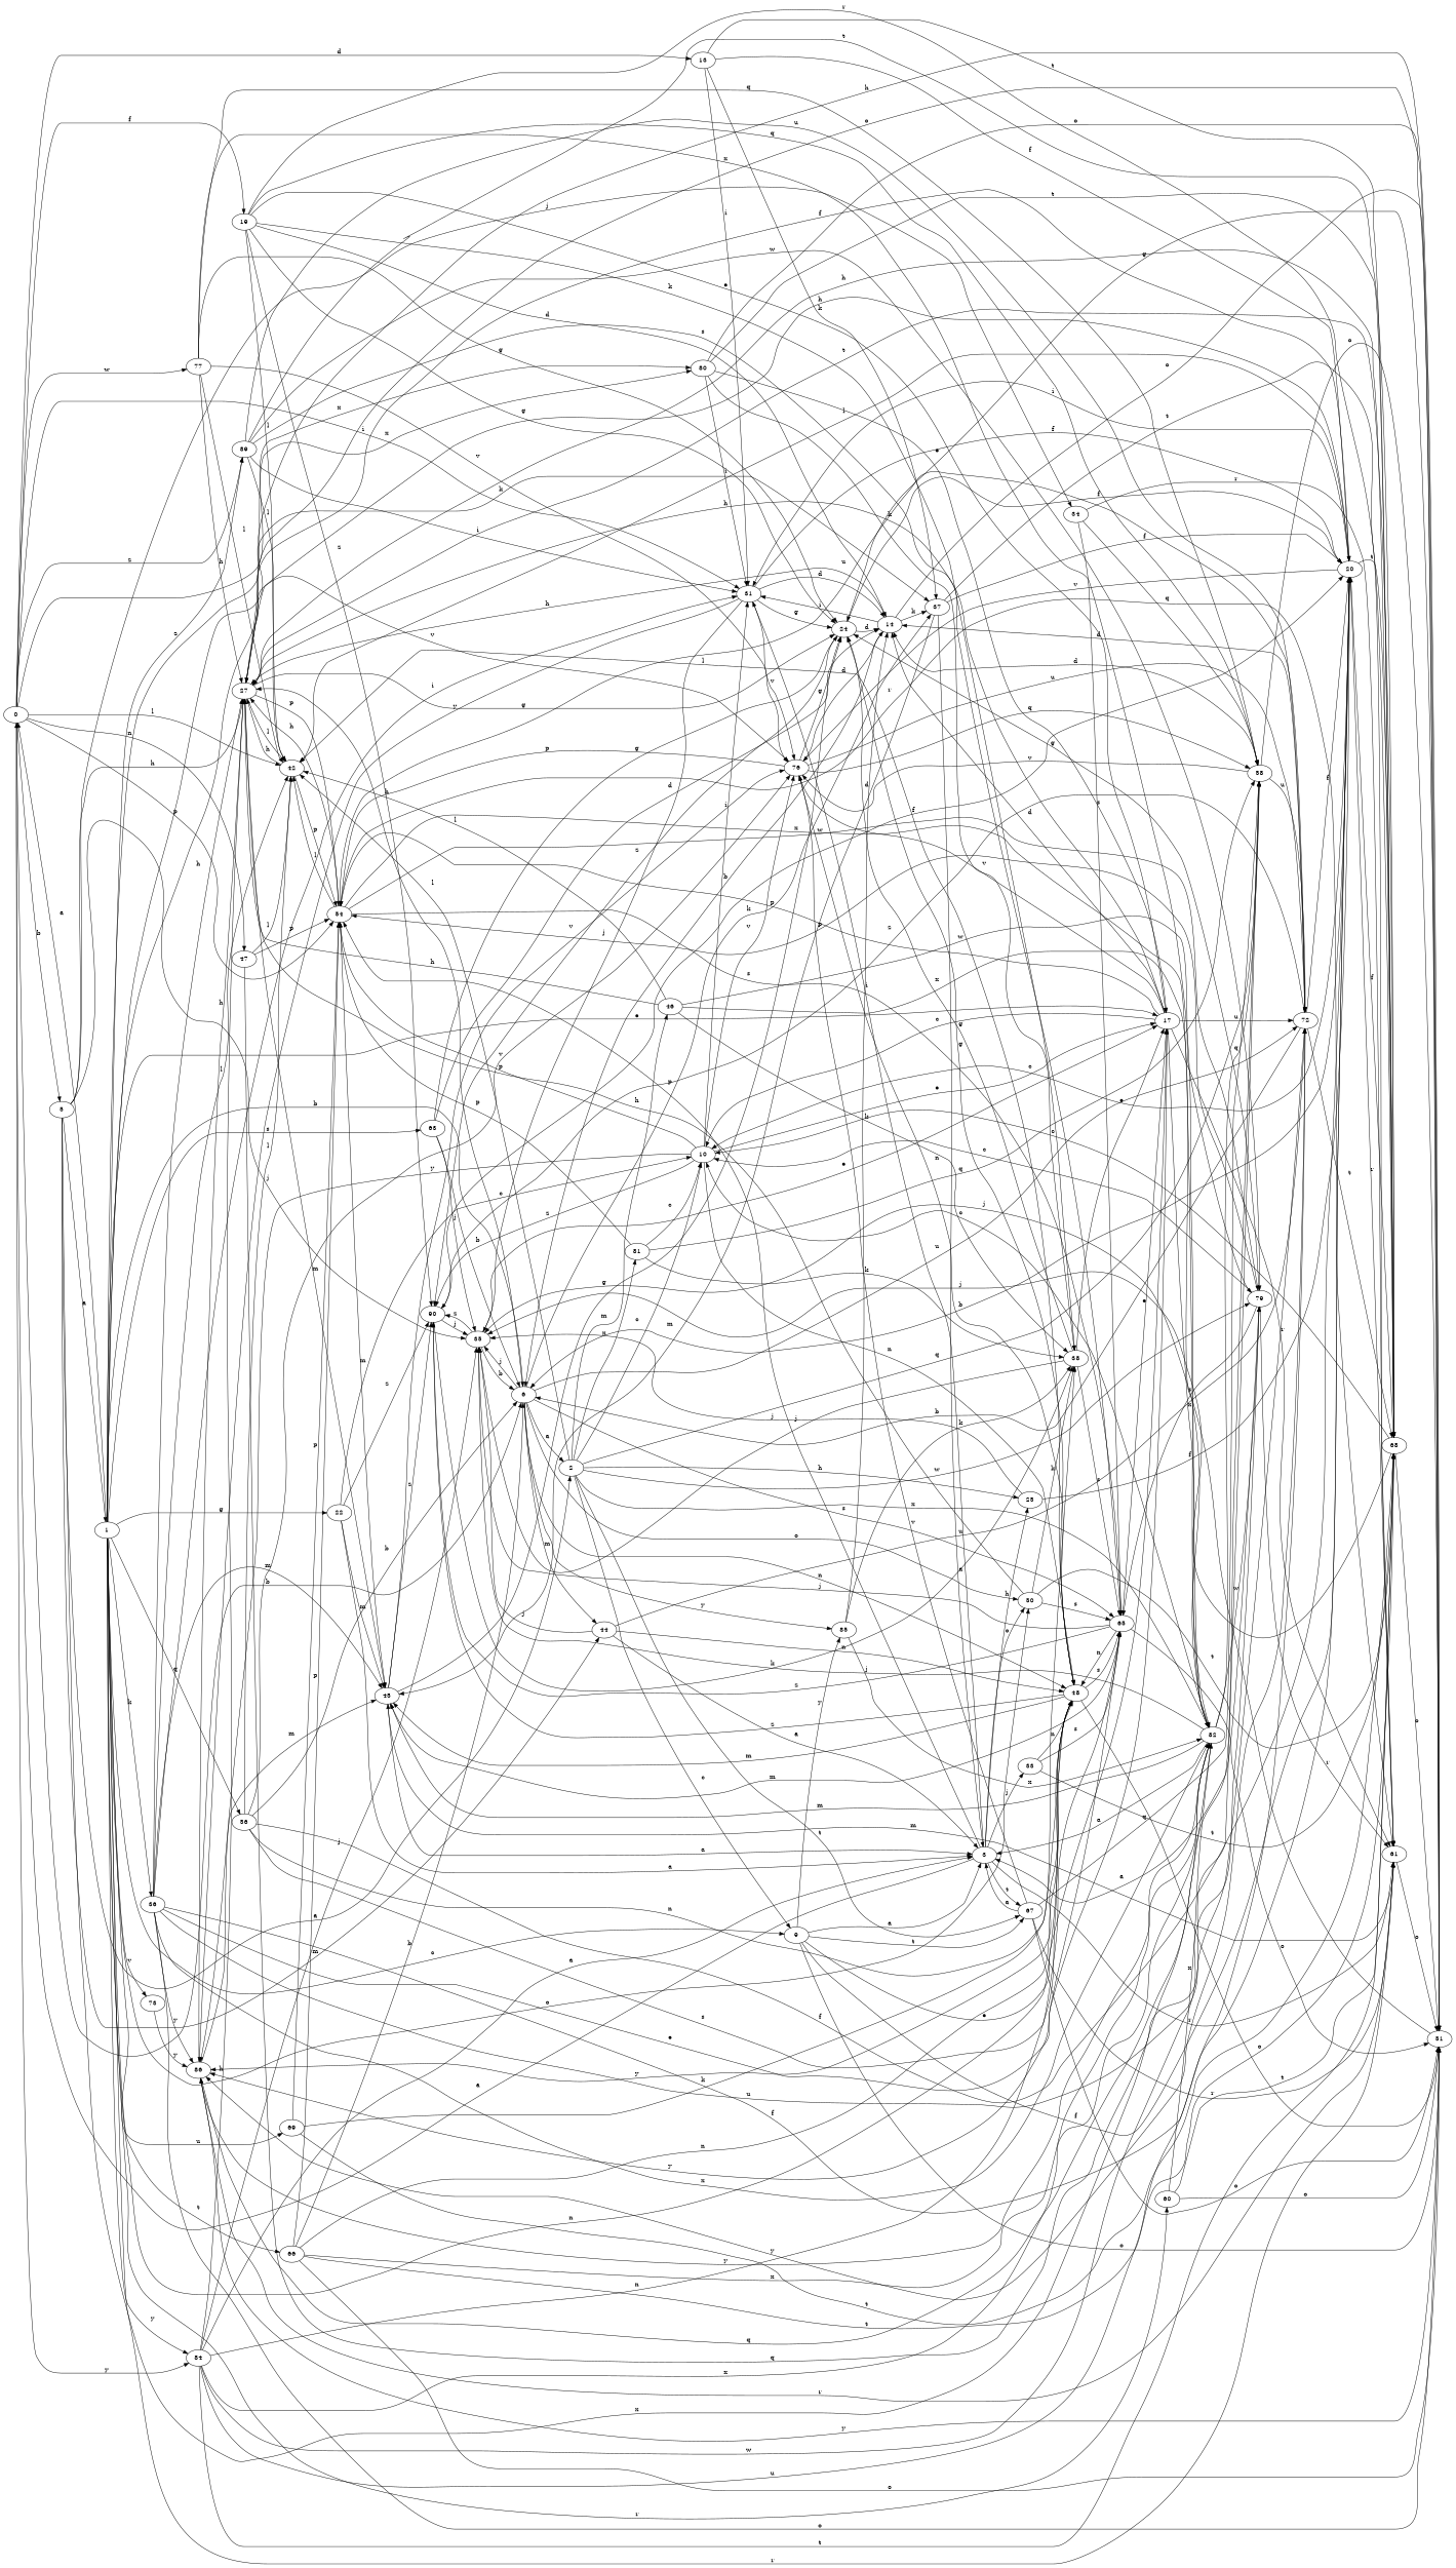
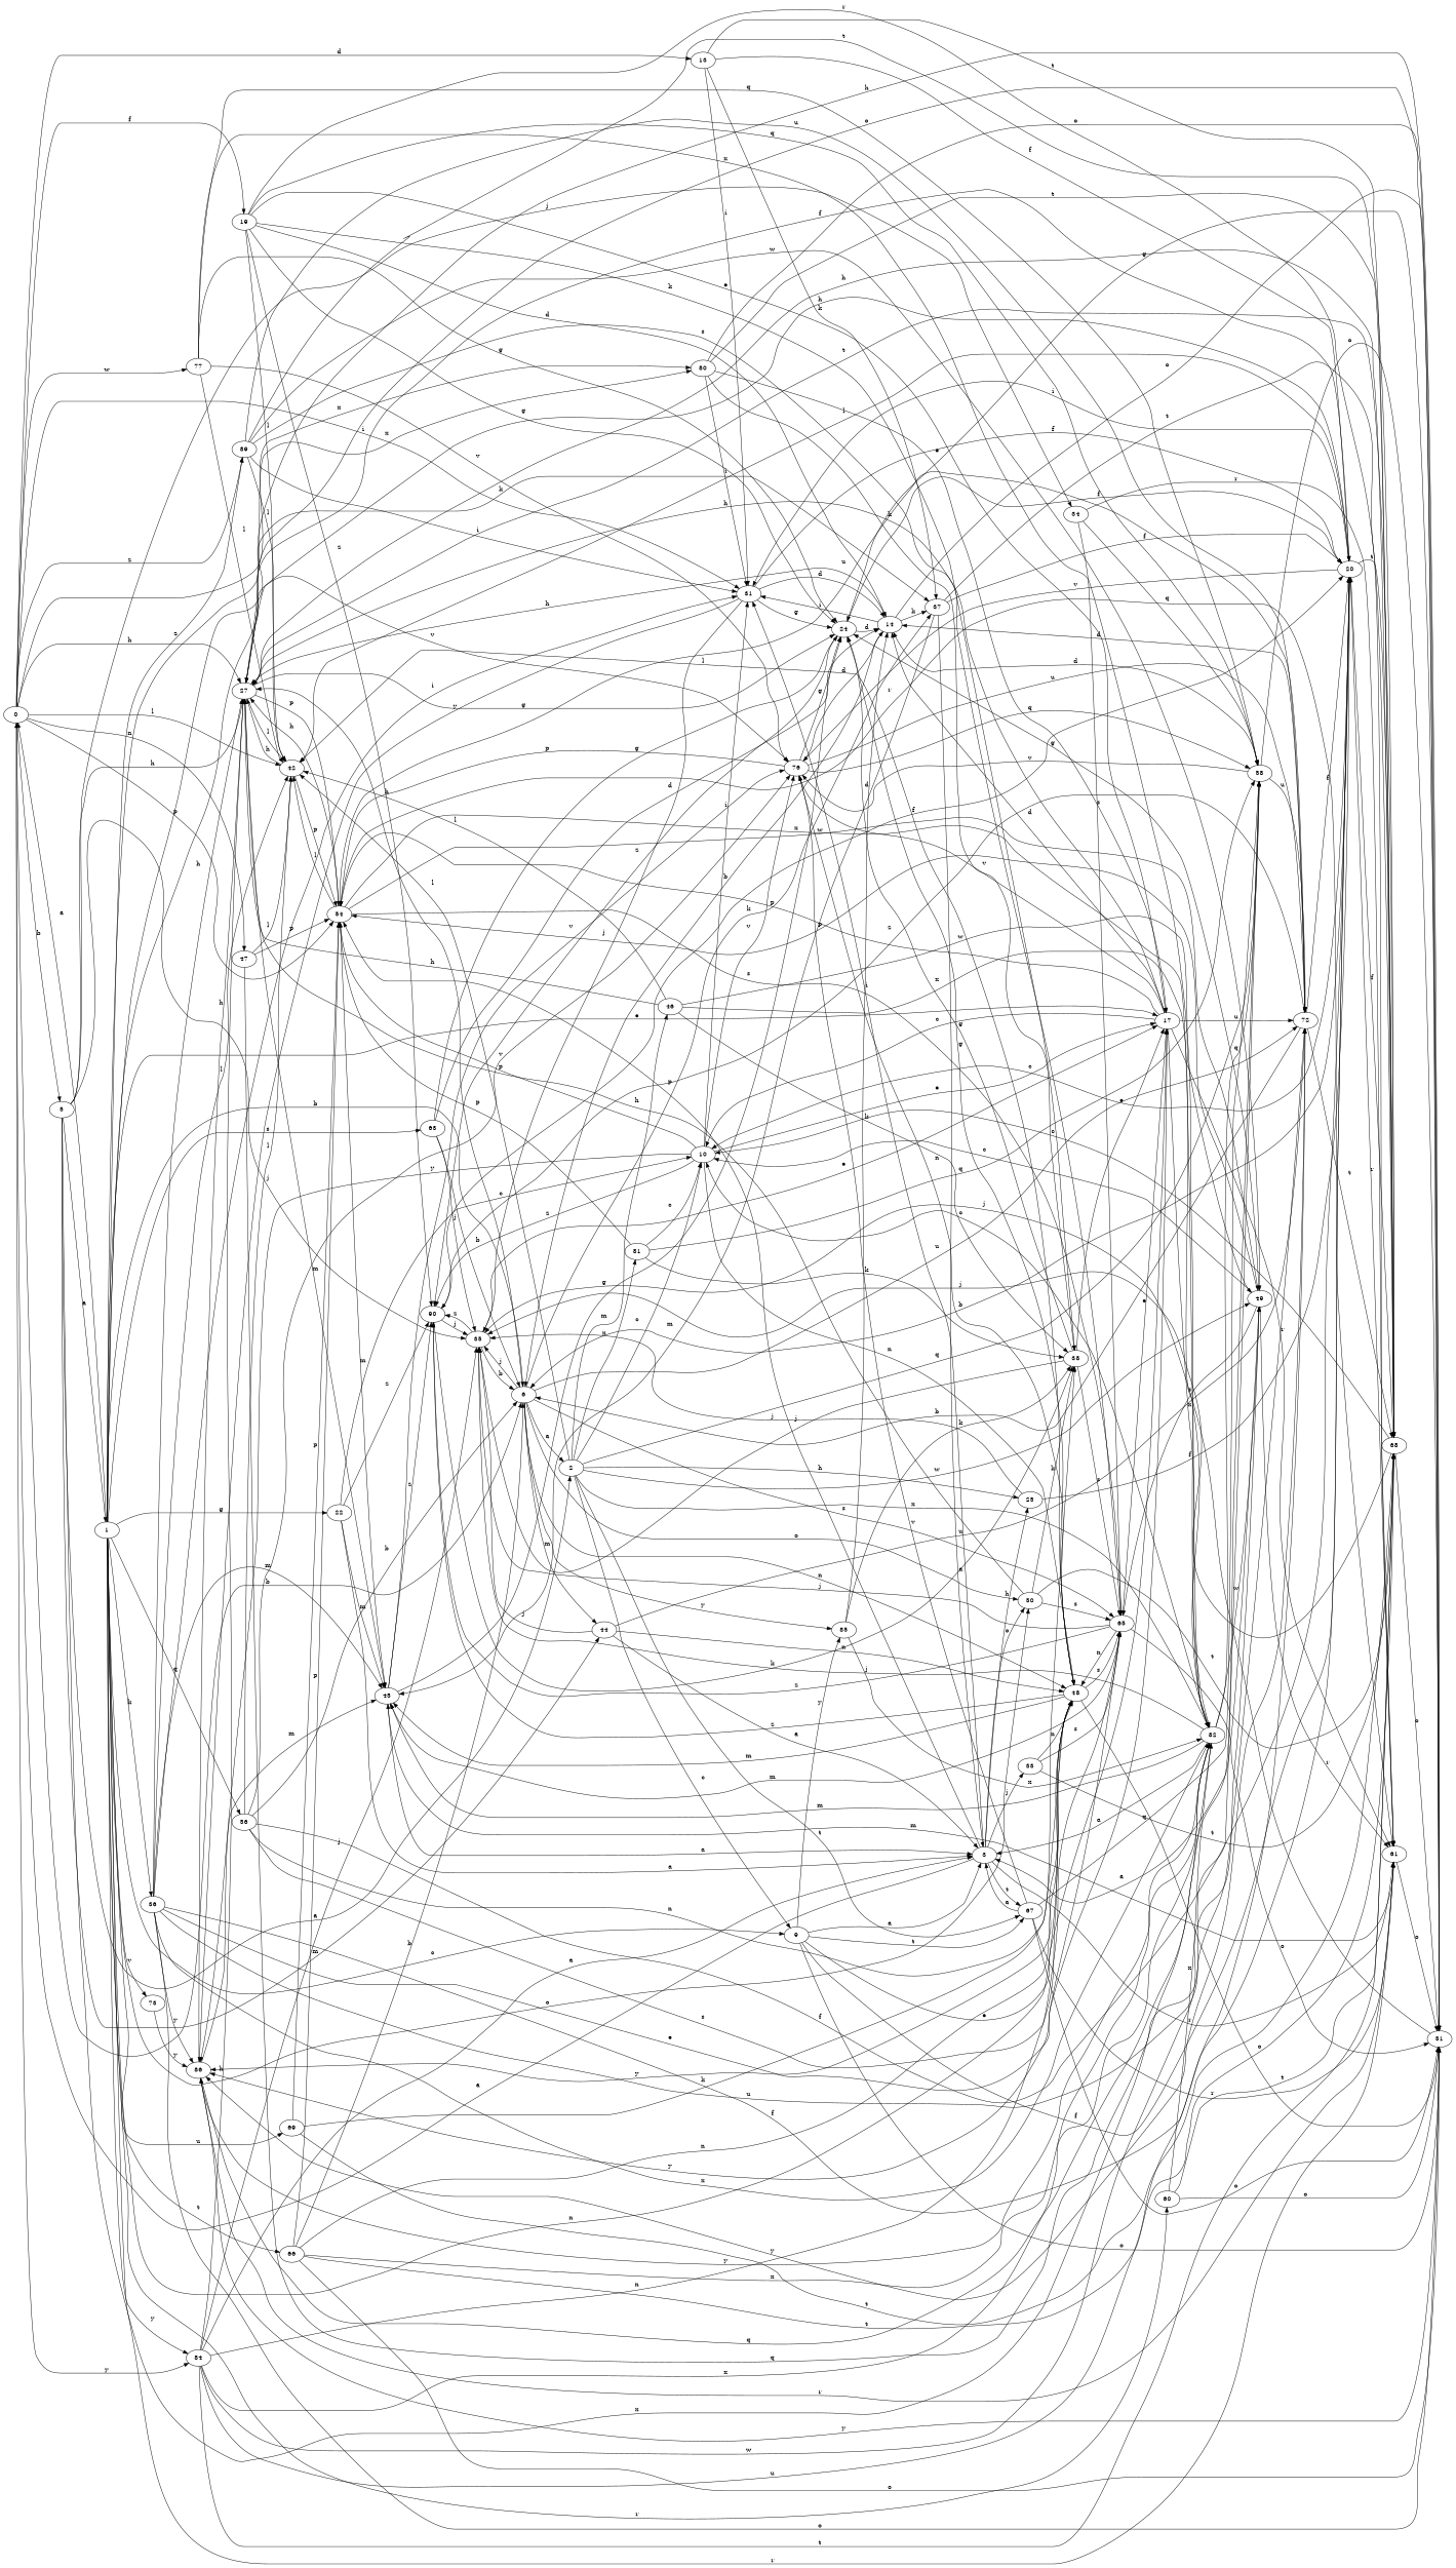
  strict digraph {
    rankdir=LR
    0
    5
    6
    13
    19
    31
    42
    47
    54
    77
    80
    84
    89
    1
    2
    82
    27
    34
    35
    44
    37
    48
    50
    65
    72
    85
    20
    68
    17
    61
    58
    90
    14
    24
    38
    76
    86
-   79
+   79 [label=49]
    45
    51
    3
    9
    22
    36
    56
    60
    63
    66
    69
    73
    67
    10
    25
    n54 [label=46]
    81
    33
    0 -> 5 [label=b]
    0 -> 6 [label=b]
    0 -> 13 [label=d]
    0 -> 19 [label=f]
    0 -> 31 [label=i]
    0 -> 42 [label=l]
    0 -> 47 [label=n]
    0 -> 54 [label=p]
    0 -> 77 [label=w]
    0 -> 80 [label=x]
    0 -> 84 [label=y]
    0 -> 89 [label=z]
    5 -> 1 [label=a]
    5 -> 2 [label=a]
    5 -> 82 [label=x]
    5 -> 27 [label=h]
    5 -> 34 [label=j]
    5 -> 35 [label=j]
    5 -> 44 [label=m]
    6 -> 2 [label=a]
    6 -> 27 [label=h]
    6 -> 35 [label=j]
    6 -> 44 [label=m]
    6 -> 37 [label=k]
    6 -> 48 [label=n]
    6 -> 50 [label=o]
    6 -> 65 [label=s]
    6 -> 72 [label=u]
    6 -> 85 [label=y]
    13 -> 31 [label=i]
    13 -> 37 [label=k]
    13 -> 20 [label=f]
    13 -> 68 [label=t]
    19 -> 42 [label=l]
    19 -> 17 [label=e]
    19 -> 61 [label=r]
    19 -> 58 [label=q]
    19 -> 90 [label=z]
    19 -> 14 [label=d]
    19 -> 24 [label=g]
    19 -> 38 [label=k]
    31 -> 35 [label=j]
    31 -> 20 [label=f]
    31 -> 14 [label=d]
    31 -> 24 [label=g]
-   31 -> 76 [label=v]
    31 -> 86 [label=y]
    42 -> 54 [label=p]
    42 -> 27 [label=h]
    47 -> 42 [label=l]
    47 -> 54 [label=p]
    47 -> 58 [label=q]
    54 -> 42 [label=l]
    54 -> 82 [label=x]
    54 -> 27 [label=h]
    54 -> 65 [label=s]
    54 -> 72 [label=u]
    54 -> 61 [label=r]
    54 -> 79 [label=w]
    54 -> 45 [label=m]
    77 -> 42 [label=l]
    77 -> 82 [label=x]
-   77 -> 27 [label=h]
+   0 -> 27 [label=h]
    77 -> 58 [label=q]
    77 -> 24 [label=g]
    77 -> 76 [label=v]
    80 -> 31 [label=i]
    80 -> 68 [label=t]
    80 -> 17 [label=e]
    80 -> 38 [label=k]
    80 -> 51 [label=o]
    84 -> 82 [label=x]
    84 -> 27 [label=h]
    84 -> 35 [label=j]
    84 -> 48 [label=n]
    84 -> 72 [label=u]
    84 -> 68 [label=t]
    84 -> 79 [label=w]
    84 -> 3 [label=a]
    89 -> 31 [label=i]
    89 -> 42 [label=l]
    89 -> 65 [label=s]
    89 -> 72 [label=u]
    89 -> 68 [label=t]
    89 -> 79 [label=w]
    1 -> 0 [label=a]
    1 -> 6 [label=b]
    1 -> 80 [label=x]
    1 -> 84 [label=y]
    1 -> 89 [label=z]
    1 -> 37 [label=k]
    1 -> 48 [label=n]
    1 -> 50 [label=o]
    1 -> 17 [label=e]
    1 -> 61 [label=r]
    1 -> 76 [label=v]
    1 -> 9 [label=c]
    1 -> 22 [label=g]
    1 -> 36 [label=k]
    1 -> 56 [label=q]
    1 -> 60 [label=r]
    1 -> 63 [label=s]
    1 -> 66 [label=t]
    1 -> 69 [label=u]
    1 -> 73 [label=v]
    2 -> 42 [label=l]
    2 -> 82 [label=x]
    2 -> 58 [label=q]
    2 -> 79 [label=w]
    2 -> 9 [label=c]
    2 -> 67 [label=t]
    2 -> 10 [label=c]
    2 -> 25 [label=h]
    2 -> n54 [label=m]
    2 -> 81 [label=x]
    82 -> 35 [label=j]
    82 -> 58 [label=q]
    82 -> 86 [label=y]
    82 -> 79 [label=w]
    82 -> 45 [label=m]
    82 -> 3 [label=a]
    82 -> 10 [label=c]
    27 -> 42 [label=l]
    27 -> 54 [label=p]
    27 -> 20 [label=f]
    27 -> 68 [label=t]
    27 -> 24 [label=g]
    27 -> 45 [label=m]
    27 -> 51 [label=o]
    34 -> 65 [label=s]
    34 -> 61 [label=r]
    34 -> 58 [label=q]
    35 -> 6 [label=b]
    35 -> 17 [label=e]
    35 -> 90 [label=z]
    44 -> 35 [label=j]
    44 -> 48 [label=n]
    44 -> 72 [label=u]
    44 -> 3 [label=a]
    37 -> 20 [label=f]
    37 -> 68 [label=t]
    37 -> 45 [label=m]
    37 -> 3 [label=a]
    48 -> 42 [label=l]
    48 -> 65 [label=s]
    48 -> 90 [label=z]
    48 -> 24 [label=g]
    48 -> 86 [label=y]
    48 -> 45 [label=m]
    48 -> 51 [label=o]
    50 -> 27 [label=h]
    50 -> 65 [label=s]
    50 -> 68 [label=t]
    50 -> 38 [label=k]
    65 -> 35 [label=j]
    65 -> 48 [label=n]
    65 -> 17 [label=e]
    65 -> 90 [label=z]
    65 -> 86 [label=y]
    65 -> 45 [label=m]
    65 -> 51 [label=o]
    72 -> 6 [label=b]
    72 -> 20 [label=f]
    72 -> 68 [label=t]
    72 -> 90 [label=z]
    72 -> 14 [label=d]
    72 -> 86 [label=y]
    85 -> 82 [label=x]
    85 -> 14 [label=d]
    85 -> 38 [label=k]
    20 -> 6 [label=b]
    20 -> 31 [label=i]
    20 -> 42 [label=l]
    20 -> 27 [label=h]
    20 -> 68 [label=t]
    20 -> 61 [label=r]
    20 -> 76 [label=v]
    20 -> 10 [label=c]
    68 -> 27 [label=h]
    68 -> 35 [label=j]
    68 -> 20 [label=f]
    68 -> 51 [label=o]
    68 -> 10 [label=c]
    17 -> 54 [label=p]
    17 -> 82 [label=x]
    17 -> 27 [label=h]
    17 -> 72 [label=u]
    17 -> 61 [label=r]
    17 -> 14 [label=d]
    17 -> 76 [label=v]
    17 -> 10 [label=c]
    61 -> 45 [label=m]
    61 -> 51 [label=o]
    58 -> 72 [label=u]
    58 -> 14 [label=d]
    58 -> 76 [label=v]
    58 -> 51 [label=o]
    90 -> 35 [label=j]
    90 -> 20 [label=f]
    90 -> 38 [label=k]
    14 -> 6 [label=b]
    14 -> 31 [label=i]
    14 -> 27 [label=h]
    14 -> 37 [label=k]
    14 -> 51 [label=o]
    24 -> 20 [label=f]
    24 -> 90 [label=z]
    24 -> 14 [label=d]
    38 -> 35 [label=j]
    38 -> 65 [label=s]
    38 -> 17 [label=e]
    38 -> 24 [label=g]
    76 -> 54 [label=p]
    76 -> 48 [label=n]
    76 -> 72 [label=u]
    76 -> 58 [label=q]
    76 -> 14 [label=d]
    76 -> 24 [label=g]
    86 -> 27 [label=h]
    86 -> 61 [label=r]
    86 -> 58 [label=q]
    86 -> 45 [label=m]
    79 -> 54 [label=p]
    79 -> 65 [label=s]
    79 -> 61 [label=r]
    79 -> 24 [label=g]
    79 -> 3 [label=a]
    79 -> 10 [label=c]
    45 -> 90 [label=z]
    45 -> 24 [label=g]
    45 -> 76 [label=v]
    45 -> 3 [label=a]
    51 -> 27 [label=h]
    51 -> 35 [label=j]
    51 -> 24 [label=g]
    51 -> 86 [label=y]
    3 -> 0 [label=a]
    3 -> 31 [label=i]
    3 -> 54 [label=p]
    3 -> 50 [label=o]
    3 -> 61 [label=r]
    3 -> 67 [label=t]
    3 -> 25 [label=h]
    3 -> 33 [label=j]
    9 -> 85 [label=y]
    9 -> 20 [label=f]
    9 -> 17 [label=e]
    9 -> 51 [label=o]
    9 -> 3 [label=a]
    9 -> 67 [label=t]
    22 -> 90 [label=z]
    22 -> 45 [label=m]
    22 -> 3 [label=a]
    22 -> 10 [label=c]
    36 -> 31 [label=i]
    36 -> 42 [label=l]
    36 -> 82 [label=x]
    36 -> 27 [label=h]
    36 -> 72 [label=u]
    36 -> 20 [label=f]
    36 -> 17 [label=e]
    36 -> 86 [label=y]
    36 -> 45 [label=m]
    36 -> 51 [label=o]
    56 -> 6 [label=b]
    56 -> 42 [label=l]
    56 -> 48 [label=n]
    56 -> 65 [label=s]
    56 -> 20 [label=f]
    56 -> 76 [label=v]
    60 -> 82 [label=x]
    60 -> 68 [label=t]
    60 -> 51 [label=o]
    63 -> 6 [label=b]
    63 -> 35 [label=j]
    63 -> 14 [label=d]
    63 -> 24 [label=g]
    66 -> 6 [label=b]
    66 -> 54 [label=p]
    66 -> 82 [label=x]
    66 -> 48 [label=n]
    66 -> 68 [label=t]
    66 -> 51 [label=o]
    69 -> 54 [label=p]
    69 -> 68 [label=t]
    69 -> 38 [label=k]
    73 -> 86 [label=y]
    67 -> 61 [label=r]
    67 -> 58 [label=q]
    67 -> 76 [label=v]
    67 -> 51 [label=o]
    67 -> 3 [label=a]
    10 -> 31 [label=i]
    10 -> 54 [label=p]
    10 -> 48 [label=n]
    10 -> 17 [label=e]
    10 -> 90 [label=z]
    10 -> 76 [label=v]
    10 -> 86 [label=y]
    25 -> 35 [label=j]
    25 -> 20 [label=f]
    n54 -> 42 [label=l]
    n54 -> 82 [label=x]
    n54 -> 27 [label=h]
    n54 -> 38 [label=k]
    n54 -> 79 [label=w]
    81 -> 54 [label=p]
    81 -> 58 [label=q]
    81 -> 38 [label=k]
    81 -> 10 [label=c]
    33 -> 48 [label=n]
    33 -> 65 [label=s]
    33 -> 68 [label=t]
  }
